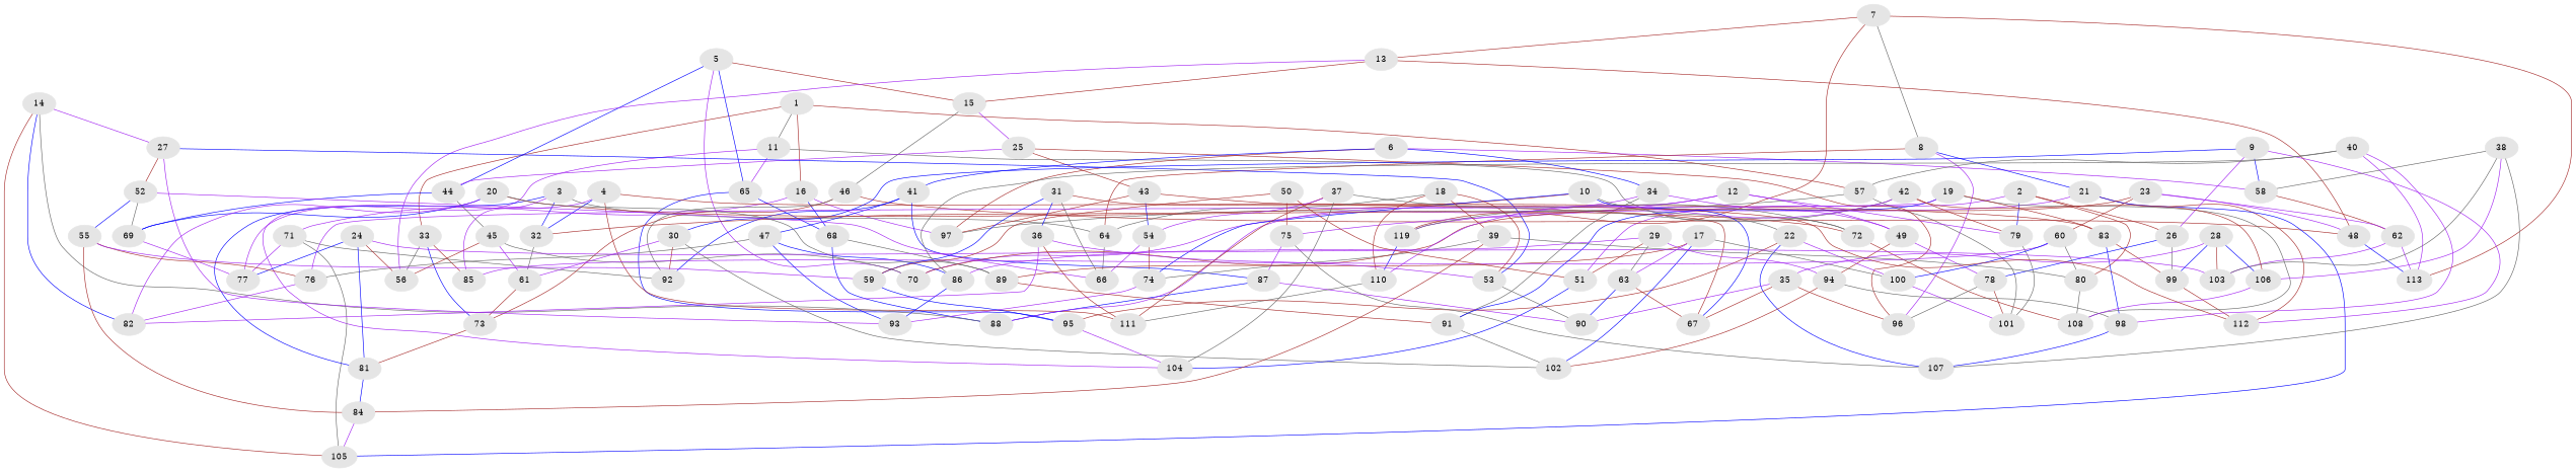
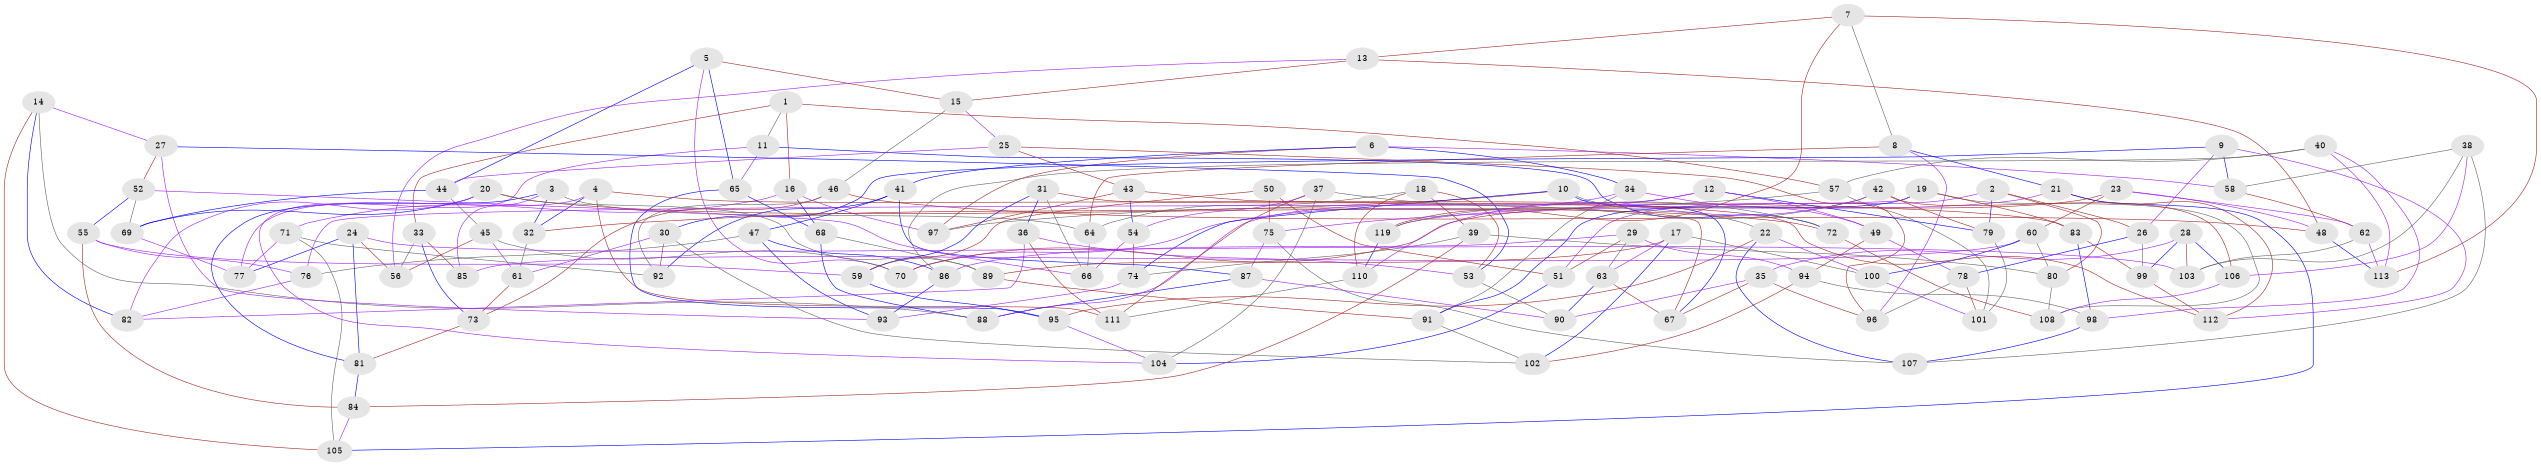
  graph {
    node [color=gray90 style=filled]
    edge [color=brown]
    1
    11
    16
    33
    57
    65
    72
    104
    97
    68
    71
    85
    56
    73
    101
    2
    26
    51
    79
    80
    78
    99
    108
    3
    32
    64
    81
    61
    66
    84
    4
    77
    83
    111
    98
    5
    15
    44
    70
    25
    46
    69
    45
    95
    6
    34
    41
    58
    49
    91
    92
    47
    87
    62
    7
    8
    13
    n58 [label=119]
    113
    21
    96
    48
    110
    112
    105
    9
    30
    102
    10
    22
    67
    74
    100
    107
    93
    12
    75
    88
    94
    14
    27
    82
    53
    52
    43
    89
    17
    63
    90
    18
    39
    19
    76
    20
    23
    60
    103
    24
    54
    55
    28
    35
    106
    29
    86
    31
    36
    59
    37
    38
    40
    42
    50
    1 -- 11 [color=gray40]
    1 -- 16
    1 -- 33
    1 -- 57
    11 -- 65 [color=purple]
-   11 -- 72 [color=gray40]
+   11 -- 72 [color=blue]
    11 -- 104 [color=purple]
    16 -- 97 [color=purple]
    16 -- 68 [color=blue]
    16 -- 71 [color=purple]
    33 -- 85
    33 -- 56 [color=gray40]
    33 -- 73 [color=blue]
    57 -- 97 [color=gray40]
    57 -- 101 [color=gray40]
    65 -- 68 [color=blue]
    65 -- 95 [color=blue]
    72 -- 108
    68 -- 88 [color=blue]
    68 -- 89 [color=gray40]
    71 -- 77 [color=purple]
    71 -- 92 [color=gray40]
    71 -- 105 [color=gray40]
    73 -- 81
    2 -- 26
    2 -- 51 [color=purple]
    2 -- 79 [color=blue]
    2 -- 80
    26 -- 78 [color=blue]
    26 -- 99 [color=gray40]
    51 -- 104 [color=blue]
    79 -- 101 [color=gray40]
    80 -- 108 [color=gray40]
    78 -- 101
    78 -- 96 [color=gray40]
    99 -- 112
    3 -- 85 [color=purple]
    3 -- 32 [color=blue]
    3 -- 64 [color=gray40]
    3 -- 81 [color=blue]
    32 -- 61 [color=gray40]
    64 -- 66 [color=gray40]
    81 -- 84 [color=blue]
    61 -- 73
    84 -- 105 [color=purple]
    4 -- 32 [color=blue]
    4 -- 77 [color=purple]
    4 -- 83
    4 -- 111
    83 -- 99
    83 -- 98 [color=blue]
    98 -- 107 [color=blue]
    5 -- 65 [color=blue]
    5 -- 15
    5 -- 44 [color=blue]
    5 -- 70 [color=purple]
    15 -- 25 [color=purple]
    15 -- 46 [color=gray40]
    44 -- 69 [color=blue]
    44 -- 45 [color=gray40]
    25 -- 44 [color=purple]
    25 -- 96
    25 -- 43
    46 -- 73
    46 -- 92 [color=gray40]
    46 -- 48
    69 -- 77 [color=purple]
    45 -- 56
    45 -- 61 [color=purple]
    45 -- 70 [color=gray40]
    95 -- 104 [color=purple]
    6 -- 97
    6 -- 34 [color=blue]
    6 -- 41 [color=blue]
    6 -- 58 [color=purple]
    34 -- 70 [color=purple]
    34 -- 49 [color=purple]
    34 -- 91 [color=gray40]
    41 -- 92 [color=blue]
    41 -- 47 [color=blue]
    41 -- 87 [color=blue]
    58 -- 62
    49 -- 78 [color=purple]
    49 -- 94
    91 -- 102 [color=gray40]
    47 -- 93 [color=blue]
    47 -- 76 [color=gray40]
    47 -- 86 [color=blue]
    87 -- 88 [color=blue]
    87 -- 90 [color=purple]
    62 -- 113 [color=purple]
-   62 -- 103 [color=purple]
+   62 -- 103 [color=gray40]
    7 -- 8 [color=gray40]
    7 -- 13
    7 -- n58
    7 -- 113
    8 -- 64
    8 -- 21 [color=blue]
    8 -- 96 [color=purple]
    13 -- 56 [color=purple]
    13 -- 15
    13 -- 48
    n58 -- 110 [color=blue]
    21 -- n58 [color=purple]
    21 -- 112
    21 -- 105 [color=blue]
    48 -- 113 [color=blue]
    110 -- 111 [color=gray40]
    9 -- 26 [color=purple]
    9 -- 58 [color=blue]
    9 -- 112 [color=purple]
    9 -- 30 [color=blue]
    30 -- 61 [color=purple]
    30 -- 92
    30 -- 102 [color=gray40]
    10 -- 32
    10 -- 22 [color=gray40]
    10 -- 67 [color=blue]
    10 -- 74 [color=blue]
    22 -- 95
    22 -- 100 [color=purple]
    22 -- 107 [color=blue]
    74 -- 93 [color=purple]
    100 -- 101 [color=purple]
-   12 -- 79 [color=purple]
+   12 -- 79 [color=blue]
    12 -- 49 [color=purple]
    12 -- 75 [color=purple]
    12 -- 88 [color=purple]
    75 -- 87 [color=purple]
    75 -- 107 [color=gray40]
    94 -- 98 [color=gray40]
    94 -- 102
    14 -- 105
    14 -- 88 [color=gray40]
    14 -- 27 [color=purple]
    14 -- 82 [color=blue]
    27 -- 93 [color=purple]
    27 -- 53 [color=blue]
    27 -- 52
    53 -- 90 [color=gray40]
    52 -- 66 [color=purple]
    52 -- 69 [color=gray40]
    52 -- 55 [color=blue]
    43 -- 97
    43 -- 67
    43 -- 54 [color=blue]
    89 -- 91
    17 -- 102 [color=blue]
    17 -- 100 [color=gray40]
    17 -- 89
    17 -- 63 [color=purple]
    63 -- 67
    63 -- 90 [color=blue]
    18 -- 64 [color=gray40]
    18 -- 110
    18 -- 53
    18 -- 39
    39 -- 80 [color=gray40]
    39 -- 84
    39 -- 74 [color=gray40]
    19 -- 108 [color=gray40]
    19 -- 83
    19 -- 91 [color=blue]
    19 -- 76 [color=purple]
    76 -- 82 [color=purple]
    20 -- 72
    20 -- 69 [color=blue]
    20 -- 82 [color=purple]
    20 -- 89 [color=gray40]
    23 -- 70
    23 -- 62 [color=purple]
    23 -- 48 [color=purple]
    23 -- 60
    60 -- 85 [color=purple]
    60 -- 80 [color=gray40]
    60 -- 100 [color=blue]
    24 -- 56
    24 -- 81 [color=blue]
    24 -- 77 [color=blue]
    24 -- 103 [color=purple]
    54 -- 66 [color=purple]
    54 -- 74
    55 -- 84
-   55 -- 76
+   55 -- 76 [color=purple]
    55 -- 59 [color=purple]
    28 -- 99 [color=blue]
    28 -- 103
    28 -- 35 [color=purple]
    28 -- 106 [color=blue]
    35 -- 96
    35 -- 67
    35 -- 90 [color=purple]
    106 -- 108 [color=purple]
    29 -- 51
    29 -- 94 [color=purple]
    29 -- 63 [color=gray40]
    29 -- 86 [color=purple]
    86 -- 93 [color=blue]
    31 -- 66 [color=gray40]
    31 -- 112
    31 -- 36 [color=blue]
    31 -- 59 [color=blue]
    36 -- 111
    36 -- 82 [color=purple]
    36 -- 53 [color=purple]
    59 -- 95 [color=blue]
    37 -- 72 [color=gray40]
    37 -- 104 [color=gray40]
    37 -- 111
    37 -- 54 [color=purple]
    38 -- 58 [color=gray40]
    38 -- 107 [color=gray40]
    38 -- 103 [color=gray40]
    38 -- 106 [color=purple]
    40 -- 57 [color=gray40]
    40 -- 98 [color=purple]
    40 -- 113 [color=purple]
    40 -- 86 [color=gray40]
    42 -- 79
    42 -- n58 [color=gray40]
    42 -- 110 [color=purple]
    42 -- 106
    50 -- 51
    50 -- 75
    50 -- 59
  }
